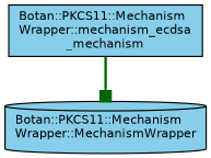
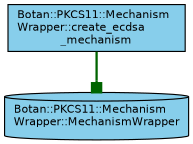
  digraph {
    rankdir=TB
    node [color=black fillcolor=skyblue fontname=Helvetica fontsize=10 style=filled]
-   n1 [fontcolor=black height=0.2 label="Botan::PKCS11::Mechanism\lWrapper::mechanism_ecdsa\l_mechanism" shape=box width=0.4]
+   n1 [fontcolor=black height=0.2 label="Botan::PKCS11::Mechanism\lWrapper::create_ecdsa\l_mechanism" shape=box width=0.4]
    n2 [height=0.2 label="Botan::PKCS11::Mechanism\lWrapper::MechanismWrapper" shape=cylinder width=0.4]
    n1 -> n2 [color=darkgreen fontname=Helvetica fontsize=10 labelfontname=Helvetica labelfontsize=10 style=bold arrowhead=box]
  }
